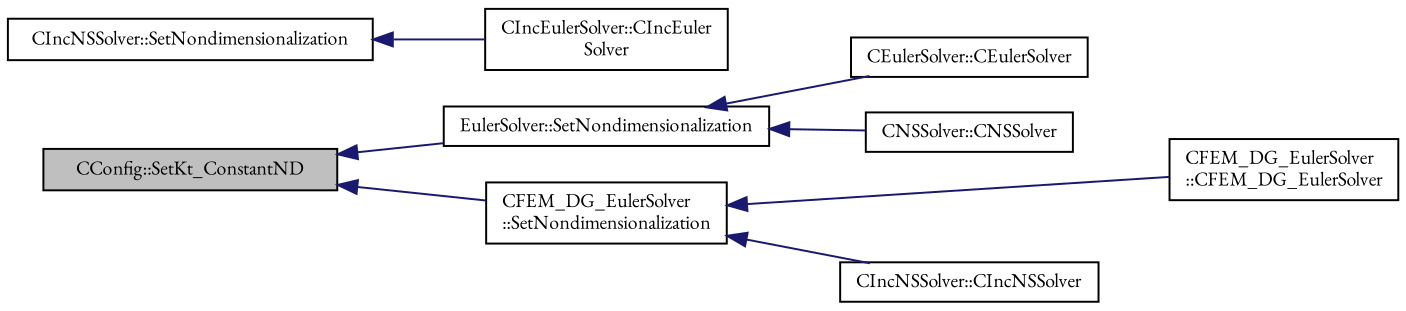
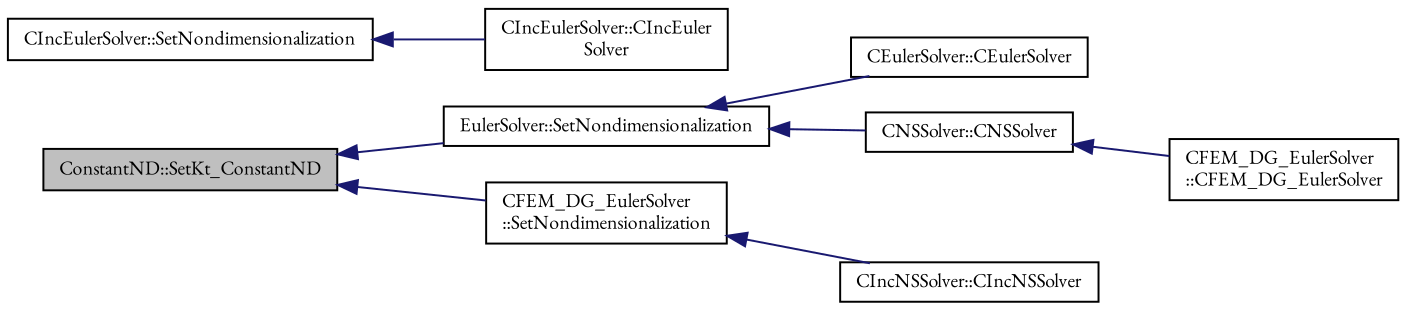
  digraph {
    fontname="EB Garamond"
    rankdir=LR
    node [color=black fillcolor=white fontname="EB Garamond" fontsize=10 shape=record style=filled]
    edge [color=midnightblue dir=back fontname="EB Garamond" fontsize=10 labelfontname=Helvetica labelfontsize=10 style=solid]
-   n1 [fillcolor=grey75 fontcolor=black height=0.2 label="CConfig::SetKt_ConstantND" width=0.4]
+   n1 [fillcolor=grey75 fontcolor=black height=0.2 label="ConstantND::SetKt_ConstantND" width=0.4]
    n2 [height=0.2 label="EulerSolver::SetNondimensionalization" width=0.4]
    n3 [height=0.2 label="CFEM_DG_EulerSolver\l::SetNondimensionalization" width=0.4]
    n4 [height=0.2 label="CEulerSolver::CEulerSolver" width=0.4]
    n5 [height=0.2 label="CNSSolver::CNSSolver" width=0.4]
    n6 [height=0.2 label="CFEM_DG_EulerSolver\l::CFEM_DG_EulerSolver" width=0.4]
    n7 [height=0.2 label="CIncNSSolver::CIncNSSolver" width=0.4]
-   n8 [height=0.2 label="CIncNSSolver::SetNondimensionalization" width=0.4]
+   n8 [height=0.2 label="CIncEulerSolver::SetNondimensionalization" width=0.4]
    n9 [height=0.2 label="CIncEulerSolver::CIncEuler\lSolver" width=0.4]
    n1 -> n2
    n1 -> n3
    n2 -> n4
    n2 -> n5
-   n3 -> n6
+   n5 -> n6
    n3 -> n7
    n8 -> n9
  }
